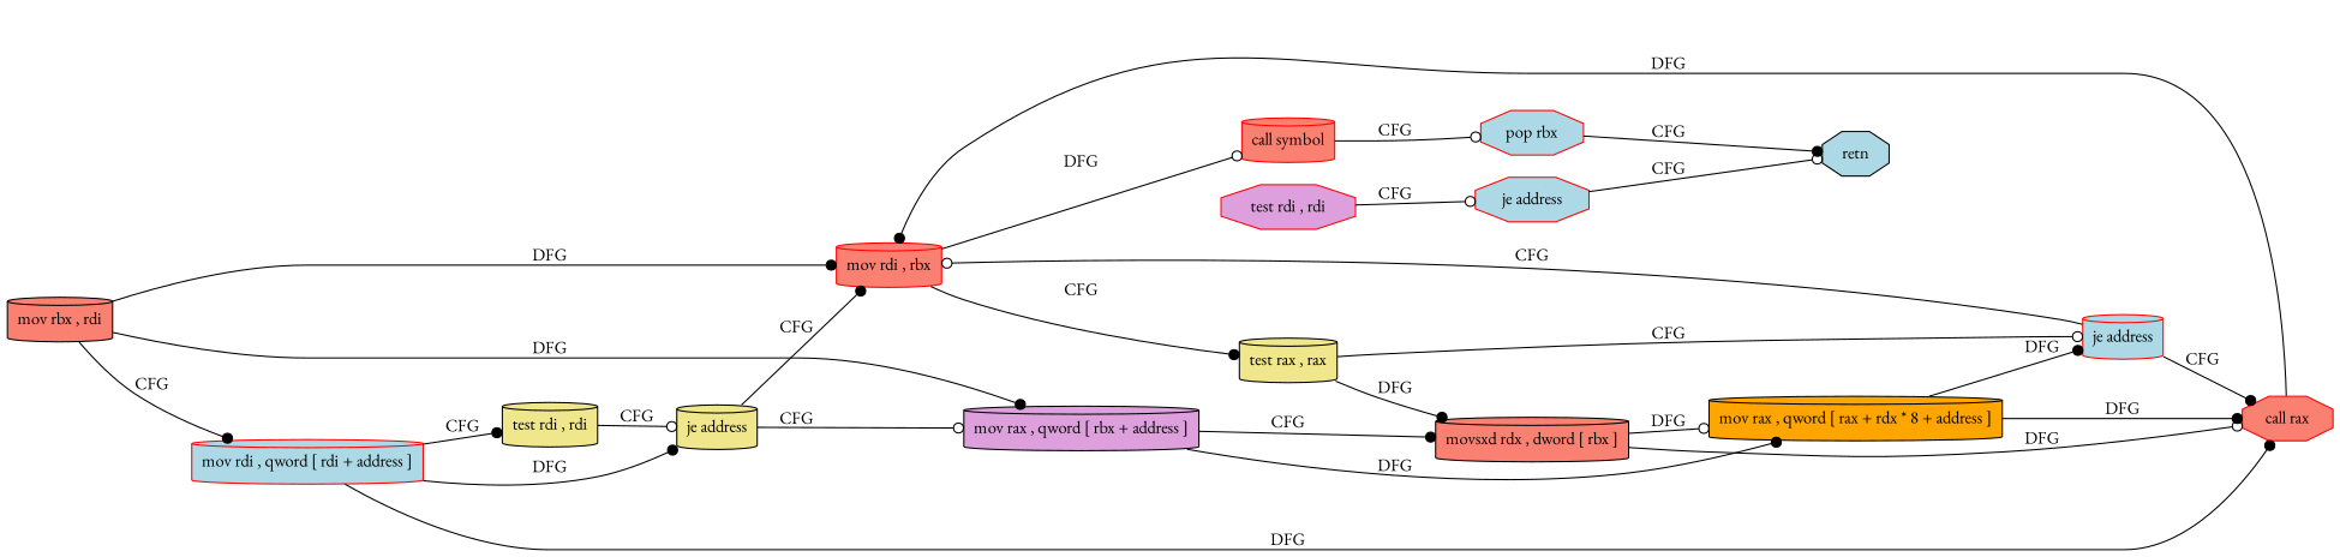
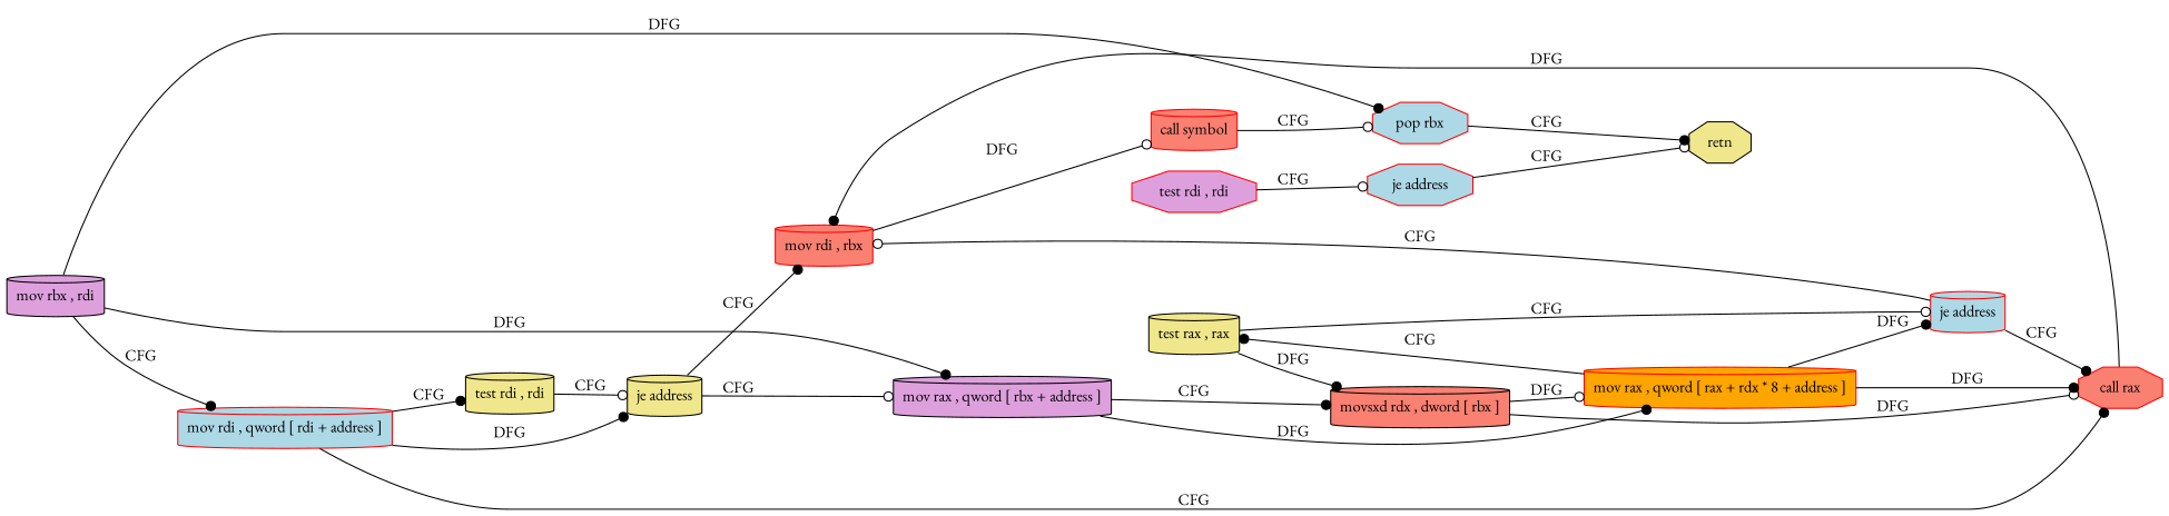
  digraph {
    fontname="EB Garamond"
    rankdir=LR
    node [color=red fillcolor=lightblue fontname="EB Garamond" shape=cylinder style=filled]
    edge [arrowhead=dot fontname="EB Garamond"]
    n1 [fillcolor=plum label="test rdi , rdi" shape=octagon]
    n2 [label="je address" shape=octagon]
-   n3 [color=black label=retn shape=octagon]
-   n4 [color=black fillcolor=salmon label="mov rbx , rdi"]
+   n3 [color=black fillcolor=khaki label=retn shape=octagon]
+   n4 [color=black fillcolor=plum label="mov rbx , rdi"]
    n5 [label="mov rdi , qword [ rdi + address ]"]
    n6 [fillcolor=salmon label="mov rdi , rbx"]
    n7 [color=black fillcolor=plum label="mov rax , qword [ rbx + address ]"]
    n8 [color=black fillcolor=khaki label="test rdi , rdi"]
    n9 [color=black fillcolor=khaki label="je address"]
    n10 [fillcolor=salmon label="call rax" shape=octagon]
    n11 [fillcolor=salmon label="call symbol"]
    n12 [color=black fillcolor=salmon label="movsxd rdx , dword [ rbx ]"]
-   n13 [color=black fillcolor=orange label="mov rax , qword [ rax + rdx * 8 + address ]"]
+   n13 [fillcolor=orange label="mov rax , qword [ rax + rdx * 8 + address ]"]
    n14 [label="pop rbx" shape=octagon]
    n15 [color=black fillcolor=khaki label="test rax , rax"]
    n16 [label="je address"]
    n1 -> n2 [arrowhead=odot label=CFG]
    n2 -> n3 [arrowhead=odot label=CFG]
    n4 -> n5 [label=CFG]
-   n4 -> n6 [label=DFG]
+   n4 -> n14 [label=DFG]
    n4 -> n7 [label=DFG]
    n5 -> n8 [label=CFG]
    n5 -> n9 [label=DFG]
-   n5 -> n10 [label=DFG]
+   n5 -> n10 [label=CFG]
    n6 -> n11 [arrowhead=odot label=DFG]
    n7 -> n12 [label=CFG]
    n7 -> n13 [label=DFG]
    n8 -> n9 [arrowhead=odot label=CFG]
    n9 -> n6 [label=CFG]
    n9 -> n7 [arrowhead=odot label=CFG]
    n10 -> n6 [label=DFG]
    n11 -> n14 [arrowhead=odot label=CFG]
    n12 -> n10 [arrowhead=odot label=DFG]
    n12 -> n13 [arrowhead=odot label=DFG]
    n13 -> n10 [label=DFG]
-   n6 -> n15 [label=CFG]
+   n13 -> n15 [label=CFG]
    n13 -> n16 [label=DFG]
    n14 -> n3 [label=CFG]
    n15 -> n12 [label=DFG]
    n15 -> n16 [arrowhead=odot label=CFG]
    n16 -> n6 [arrowhead=odot label=CFG]
    n16 -> n10 [label=CFG]
  }
